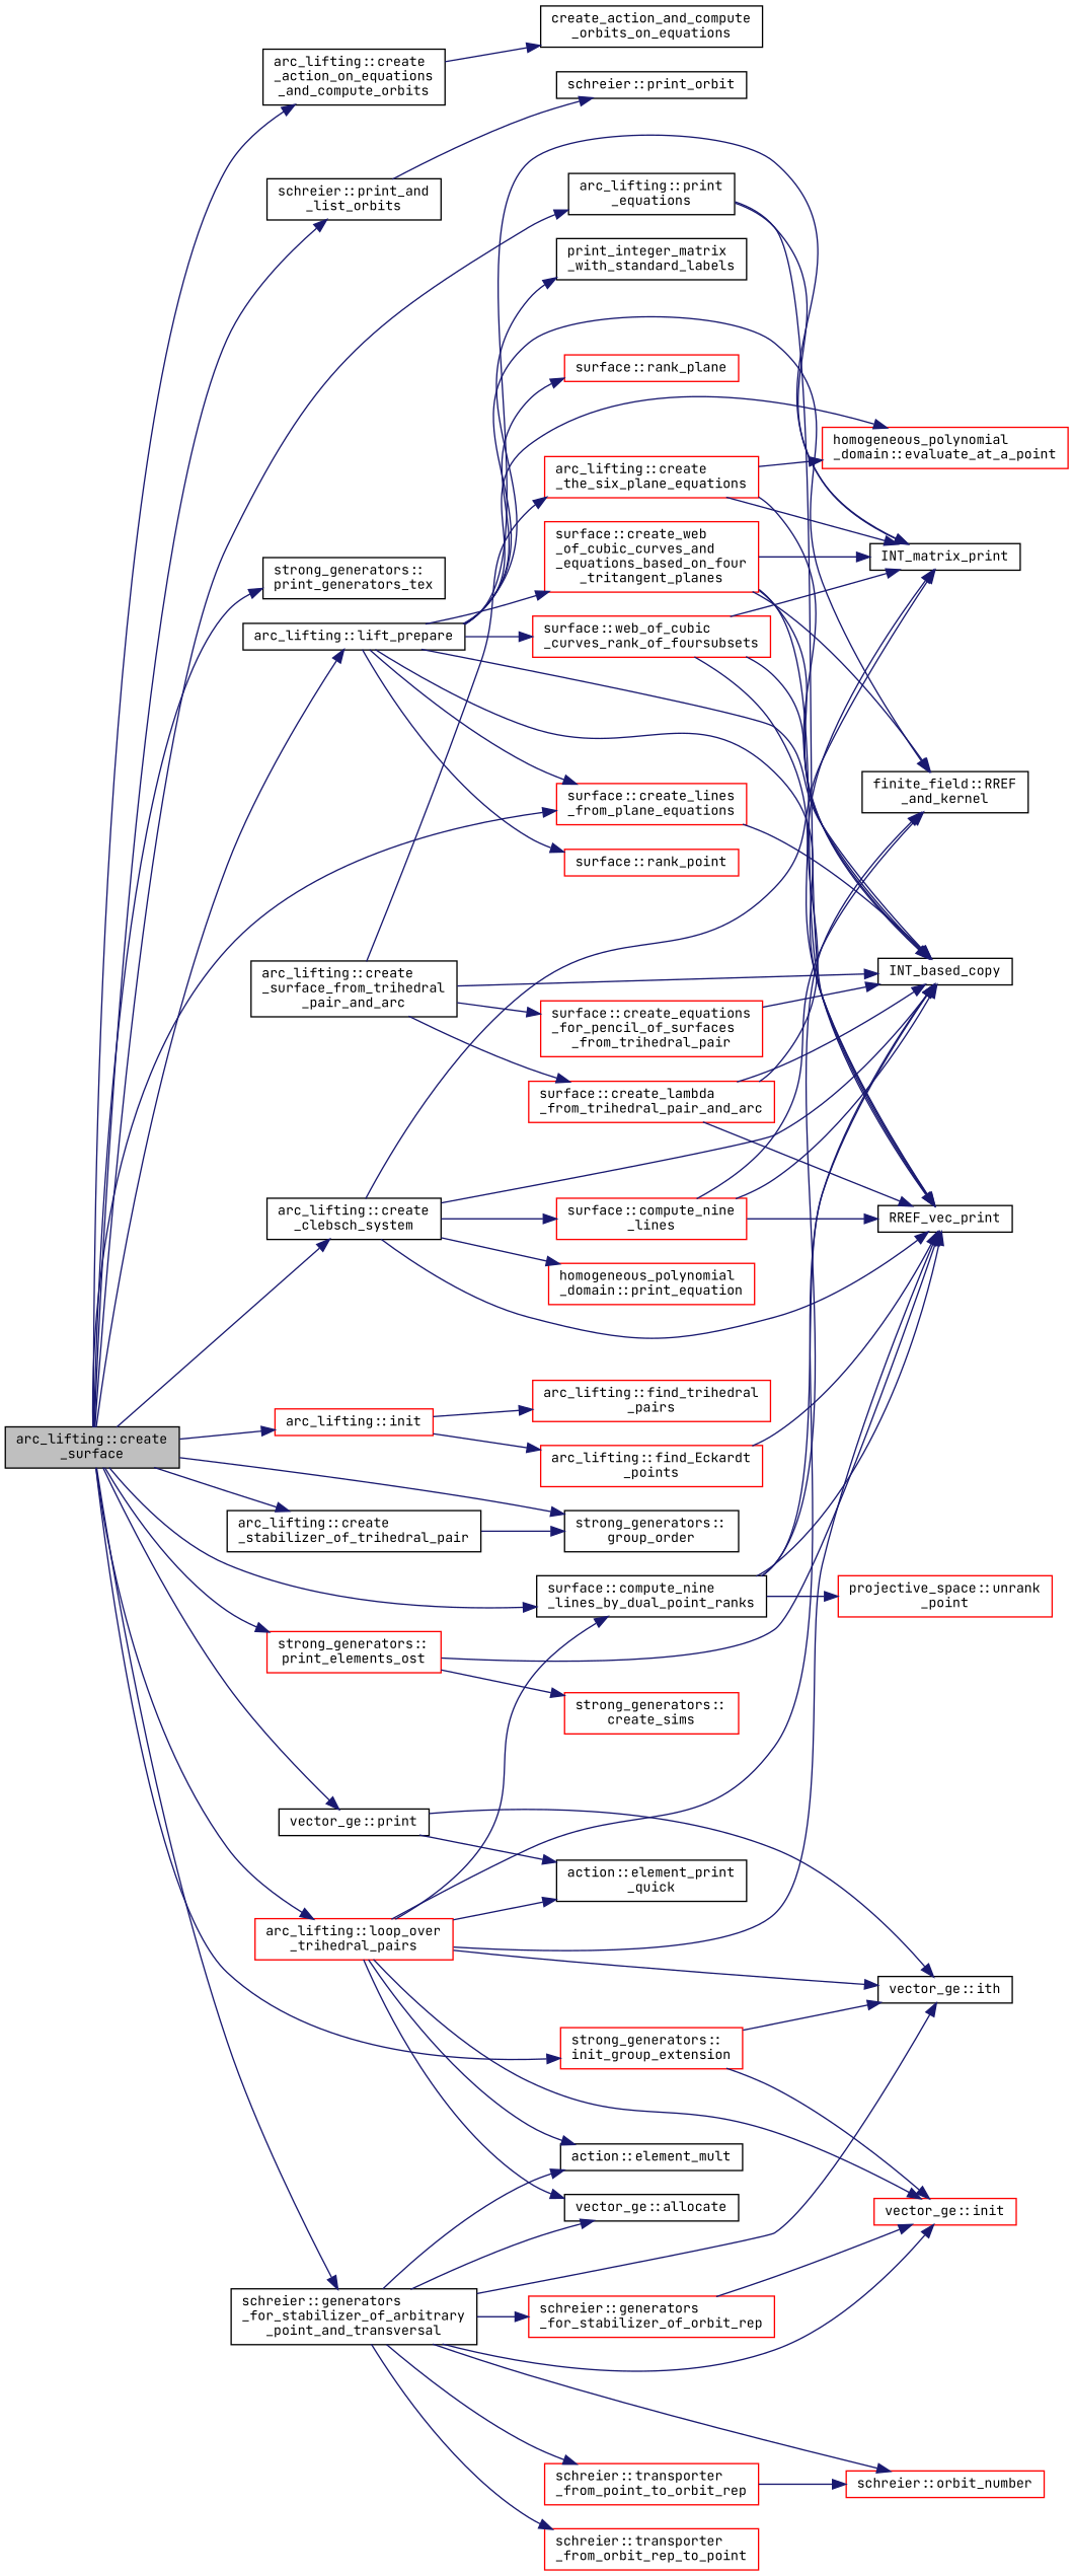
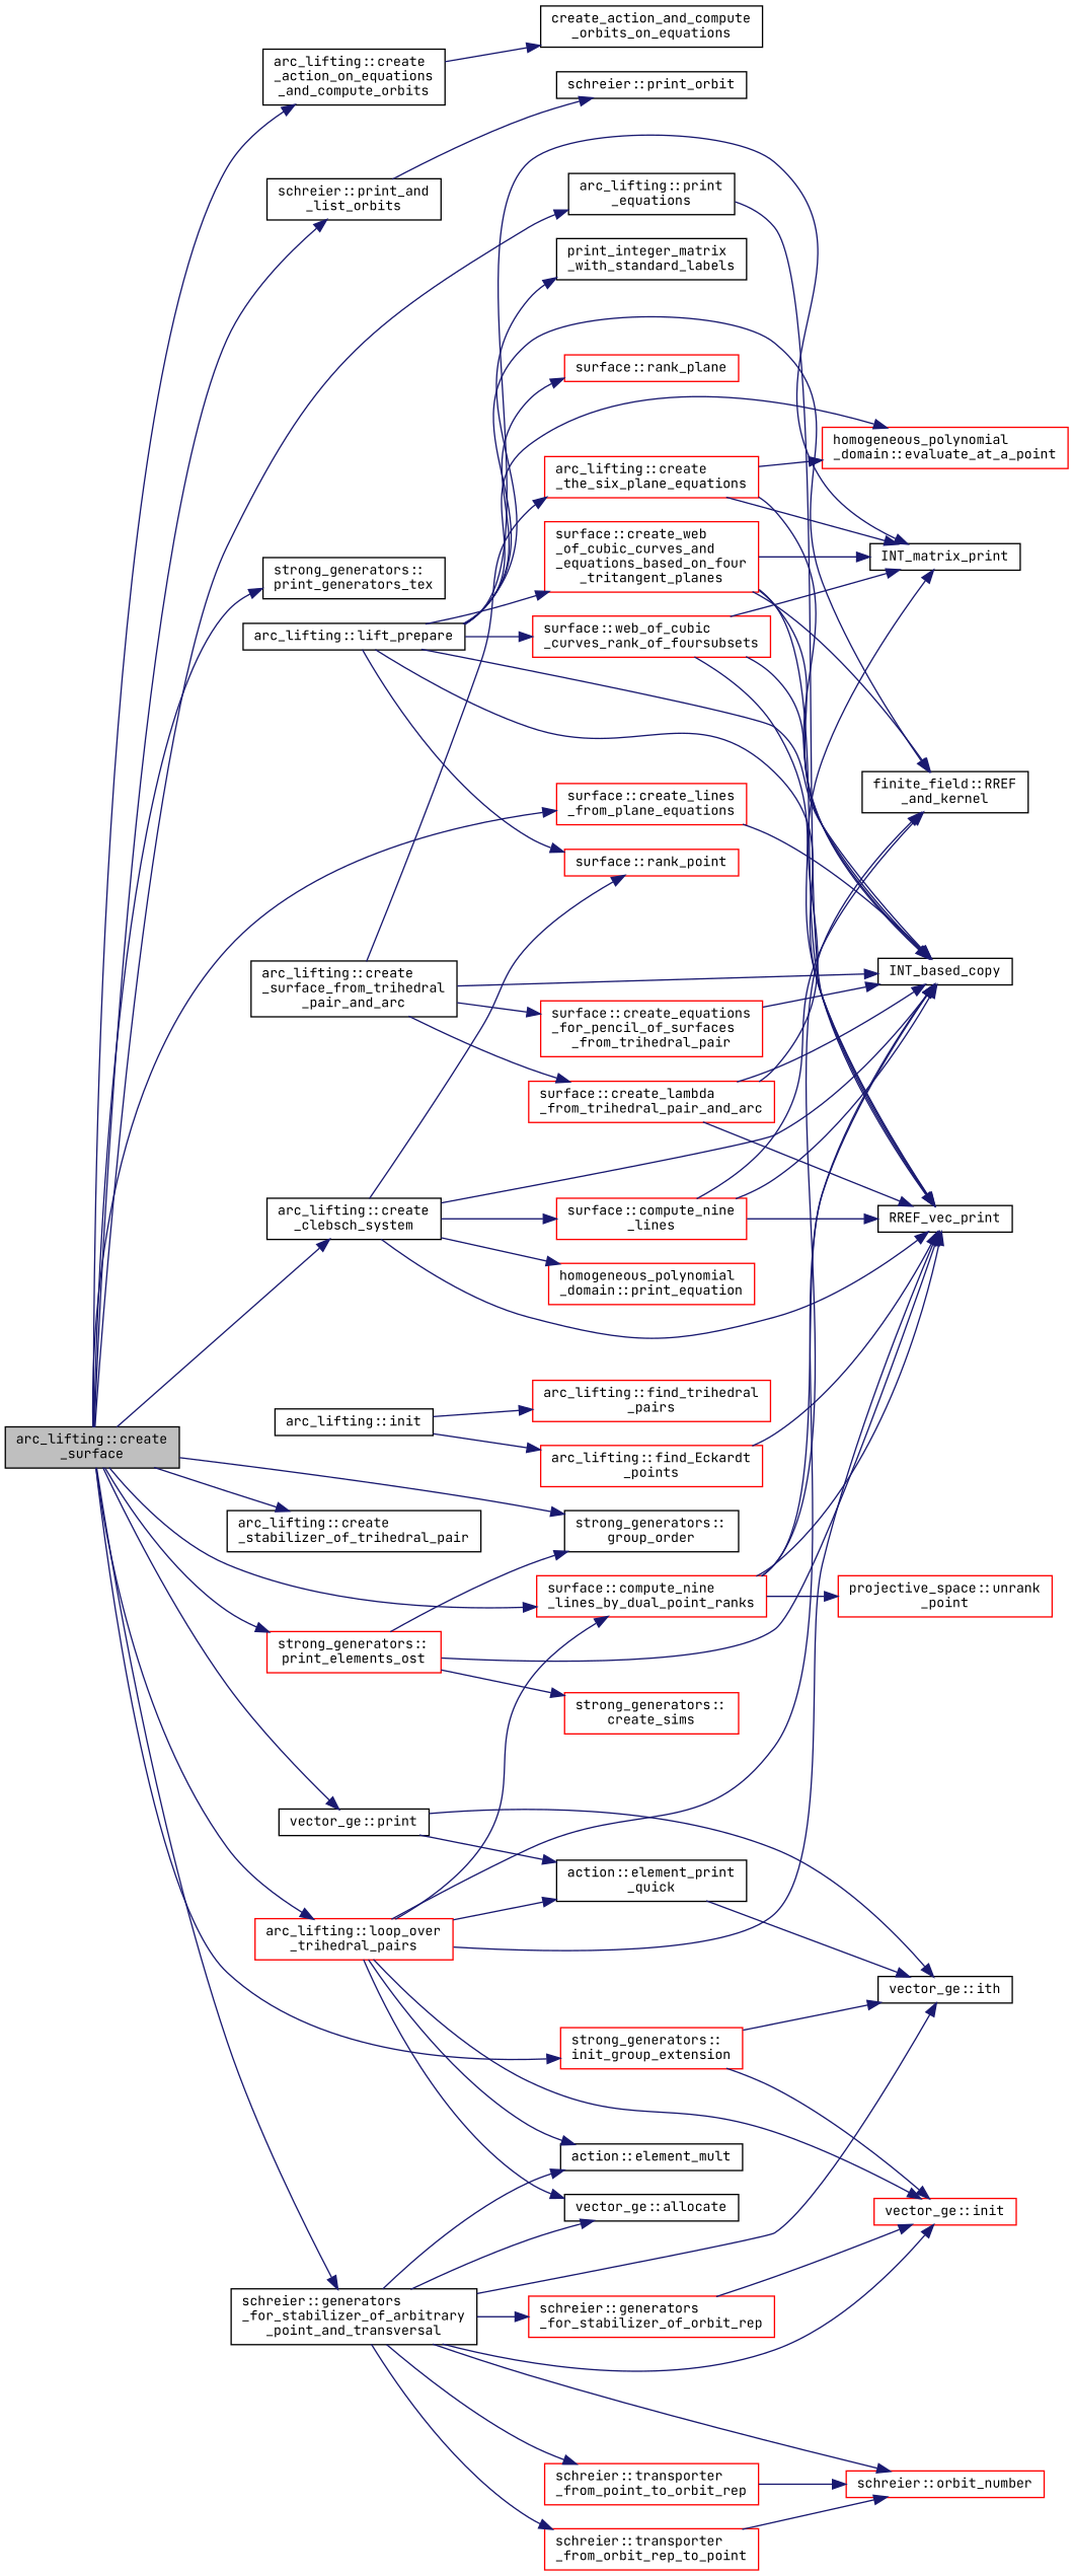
  digraph {
    fontname="JetBrains Mono"
    rankdir=LR
    node [color=black fillcolor=white fontname="JetBrains Mono" fontsize=10 shape=record style=filled]
    edge [color=midnightblue fontname="JetBrains Mono" fontsize=10 labelfontname=Helvetica labelfontsize=10 style=solid]
    n1 [fillcolor=grey75 fontcolor=black height=0.2 label="arc_lifting::create\l_surface" width=0.4]
-   n2 [color=red height=0.2 label="arc_lifting::init" width=0.4]
+   n2 [height=0.2 label="arc_lifting::init" width=0.4]
    n3 [height=0.2 label="arc_lifting::lift_prepare" width=0.4]
    n4 [height=0.2 label="arc_lifting::print\l_equations" width=0.4]
    n5 [height=0.2 label="arc_lifting::create\l_clebsch_system" width=0.4]
    n6 [height=0.2 label="arc_lifting::create\l_stabilizer_of_trihedral_pair" width=0.4]
    n7 [height=0.2 label="strong_generators::\lgroup_order" width=0.4]
    n8 [height=0.2 label="arc_lifting::create\l_action_on_equations\l_and_compute_orbits" width=0.4]
    n9 [height=0.2 label="schreier::print_and\l_list_orbits" width=0.4]
    n10 [height=0.2 label="schreier::generators\l_for_stabilizer_of_arbitrary\l_point_and_transversal" width=0.4]
    n11 [height=0.2 label="vector_ge::print" width=0.4]
    n12 [color=red height=0.2 label="strong_generators::\lprint_elements_ost" width=0.4]
    n13 [height=0.2 label="strong_generators::\lprint_generators_tex" width=0.4]
-   n14 [height=0.2 label="surface::compute_nine\l_lines_by_dual_point_ranks" width=0.4]
+   n14 [color=red height=0.2 label="surface::compute_nine\l_lines_by_dual_point_ranks" width=0.4]
    n15 [color=red height=0.2 label="arc_lifting::loop_over\l_trihedral_pairs" width=0.4]
    n16 [color=red height=0.2 label="strong_generators::\linit_group_extension" width=0.4]
    n17 [color=red height=0.2 label="surface::create_lines\l_from_plane_equations" width=0.4]
    n18 [color=red height=0.2 label="arc_lifting::find_Eckardt\l_points" width=0.4]
    n19 [color=red height=0.2 label="arc_lifting::find_trihedral\l_pairs" width=0.4]
    n20 [height=0.2 label=RREF_vec_print width=0.4]
    n21 [height=0.2 label=INT_based_copy width=0.4]
    n22 [color=red height=0.2 label="surface::create_web\l_of_cubic_curves_and\l_equations_based_on_four\l_tritangent_planes" width=0.4]
    n23 [height=0.2 label=INT_matrix_print width=0.4]
    n24 [height=0.2 label="finite_field::RREF\l_and_kernel" width=0.4]
    n25 [color=red height=0.2 label="homogeneous_polynomial\l_domain::evaluate_at_a_point" width=0.4]
    n26 [color=red height=0.2 label="surface::web_of_cubic\l_curves_rank_of_foursubsets" width=0.4]
    n27 [color=red height=0.2 label="surface::rank_plane" width=0.4]
    n28 [height=0.2 label="print_integer_matrix\l_with_standard_labels" width=0.4]
    n29 [color=red height=0.2 label="surface::rank_point" width=0.4]
    n30 [height=0.2 label="arc_lifting::create\l_surface_from_trihedral\l_pair_and_arc" width=0.4]
    n31 [color=red height=0.2 label="arc_lifting::create\l_the_six_plane_equations" width=0.4]
    n32 [color=red height=0.2 label="surface::create_equations\l_for_pencil_of_surfaces\l_from_trihedral_pair" width=0.4]
    n33 [color=red height=0.2 label="surface::create_lambda\l_from_trihedral_pair_and_arc" width=0.4]
    n34 [color=red height=0.2 label="surface::compute_nine\l_lines" width=0.4]
    n35 [color=red height=0.2 label="homogeneous_polynomial\l_domain::print_equation" width=0.4]
    n36 [height=0.2 label="create_action_and_compute\l_orbits_on_equations" width=0.4]
    n37 [height=0.2 label="schreier::print_orbit" width=0.4]
    n38 [color=red height=0.2 label="vector_ge::init" width=0.4]
    n39 [color=red height=0.2 label="schreier::orbit_number" width=0.4]
    n40 [color=red height=0.2 label="schreier::generators\l_for_stabilizer_of_orbit_rep" width=0.4]
    n41 [height=0.2 label="vector_ge::allocate" width=0.4]
    n42 [color=red height=0.2 label="schreier::transporter\l_from_point_to_orbit_rep" width=0.4]
    n43 [color=red height=0.2 label="schreier::transporter\l_from_orbit_rep_to_point" width=0.4]
    n44 [height=0.2 label="action::element_mult" width=0.4]
    n45 [height=0.2 label="vector_ge::ith" width=0.4]
    n46 [height=0.2 label="action::element_print\l_quick" width=0.4]
    n47 [color=red height=0.2 label="strong_generators::\lcreate_sims" width=0.4]
    n48 [color=red height=0.2 label="projective_space::unrank\l_point" width=0.4]
-   n1 -> n2
-   n1 -> n3
    n1 -> n4
    n1 -> n5
    n1 -> n6
    n1 -> n7
    n1 -> n8
    n1 -> n9
    n1 -> n10
    n1 -> n11
    n1 -> n12
    n1 -> n13
    n1 -> n14
    n1 -> n15
    n1 -> n16
    n1 -> n17
    n2 -> n18
    n2 -> n19
-   n3 -> n17
    n3 -> n20
    n3 -> n21
    n3 -> n22
    n3 -> n23
    n3 -> n24
    n3 -> n25
    n3 -> n26
    n3 -> n27
    n3 -> n28
    n3 -> n29
    n4 -> n20
-   n4 -> n23
    n5 -> n20
    n5 -> n21
-   n5 -> n23
+   n5 -> n29
    n5 -> n34
    n5 -> n35
    n8 -> n36
    n9 -> n37
    n10 -> n38
    n10 -> n39
    n10 -> n40
    n10 -> n41
    n10 -> n42
    n10 -> n43
    n10 -> n44
    n10 -> n45
    n11 -> n45
    n11 -> n46
-   n6 -> n7
+   n12 -> n7
    n12 -> n20
    n12 -> n47
    n14 -> n20
    n14 -> n21
    n14 -> n24
    n14 -> n48
    n15 -> n14
    n15 -> n20
    n15 -> n21
    n15 -> n38
    n15 -> n41
    n15 -> n44
-   n15 -> n45
+   n46 -> n45
    n15 -> n46
    n16 -> n38
    n16 -> n45
    n17 -> n21
    n18 -> n20
    n22 -> n20
    n22 -> n21
    n22 -> n23
    n22 -> n24
    n26 -> n20
    n26 -> n21
    n26 -> n23
    n30 -> n21
    n30 -> n31
    n30 -> n32
    n30 -> n33
    n31 -> n21
    n31 -> n23
    n31 -> n25
    n32 -> n21
    n33 -> n20
    n33 -> n21
    n33 -> n23
    n34 -> n20
    n34 -> n21
    n34 -> n24
    n40 -> n38
    n42 -> n39
+   n43 -> n39
  }
